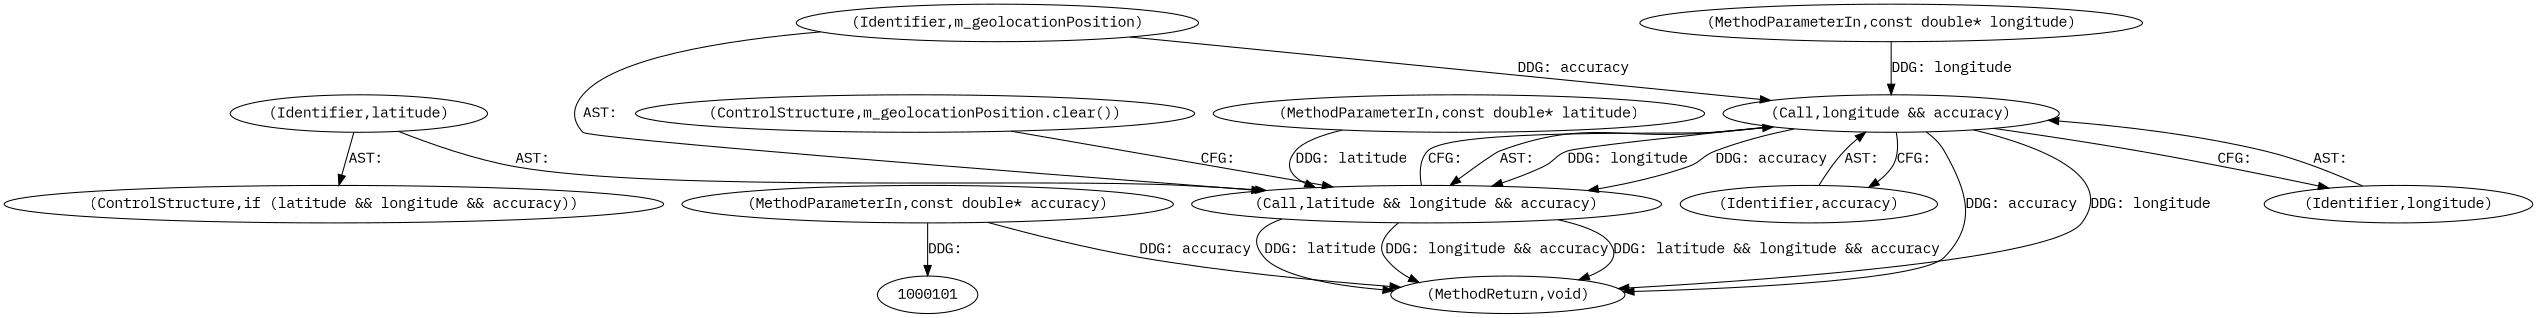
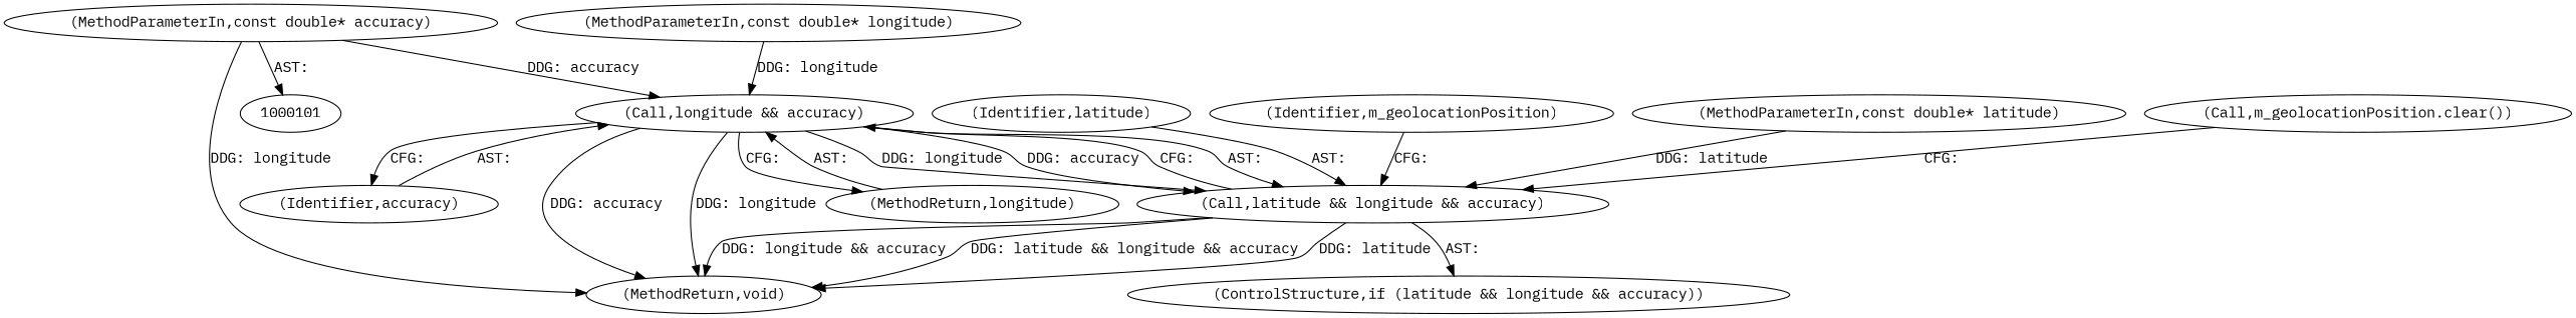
  digraph {
    fontname="IBM Plex Mono"
    node [fontname="IBM Plex Mono"]
    edge [fontname="IBM Plex Mono"]
    n1 [label="(MethodParameterIn,const double* accuracy)"]
    n2 [label="(Call,longitude && accuracy)"]
    n3 [label="(MethodReturn,void)"]
    1000101
    n5 [label="(Call,latitude && longitude && accuracy)"]
-   n6 [label="(Identifier,longitude)"]
+   n6 [label="(MethodReturn,longitude)"]
    n7 [label="(Identifier,accuracy)"]
    n8 [label="(ControlStructure,if (latitude && longitude && accuracy))"]
    n9 [label="(Identifier,latitude)"]
    n10 [label="(Identifier,m_geolocationPosition)"]
    n11 [label="(MethodParameterIn,const double* longitude)"]
    n12 [label="(MethodParameterIn,const double* latitude)"]
-   n13 [label="(ControlStructure,m_geolocationPosition.clear())"]
-   n10 -> n2 [label="DDG: accuracy"]
-   n1 -> n3 [label="DDG: accuracy"]
-   n1 -> 1000101 [label="DDG: "]
+   n13 [label="(Call,m_geolocationPosition.clear())"]
+   n1 -> n2 [label="DDG: accuracy"]
+   n1 -> n3 [label="DDG: longitude"]
+   n1 -> 1000101 [label="AST: "]
    n2 -> n3 [label="DDG: accuracy"]
    n2 -> n3 [label="DDG: longitude"]
    n2 -> n5 [label="AST: "]
    n2 -> n5 [label="DDG: longitude"]
    n2 -> n5 [label="DDG: accuracy"]
    n2 -> n6 [label="CFG: "]
    n2 -> n7 [label="CFG: "]
    n5 -> n2 [label="CFG: "]
    n5 -> n3 [label="DDG: longitude && accuracy"]
    n5 -> n3 [label="DDG: latitude && longitude && accuracy"]
    n5 -> n3 [label="DDG: latitude"]
-   n9 -> n8 [label="AST: "]
+   n5 -> n8 [label="AST: "]
    n6 -> n2 [label="AST: "]
    n7 -> n2 [label="AST: "]
    n9 -> n5 [label="AST: "]
-   n10 -> n5 [label="AST: "]
+   n10 -> n5 [label="CFG: "]
    n11 -> n2 [label="DDG: longitude"]
    n12 -> n5 [label="DDG: latitude"]
    n13 -> n5 [label="CFG: "]
  }
